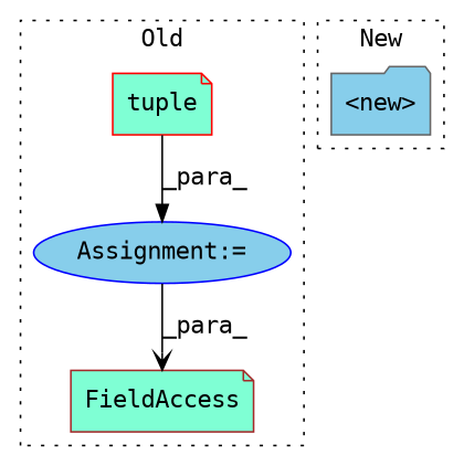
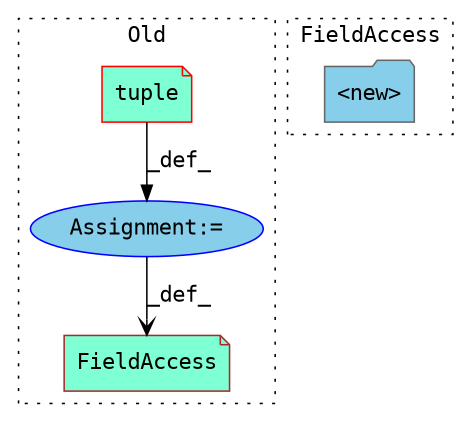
  digraph {
    fontname="DejaVu Sans Mono"
    node [shape=note style=filled fillcolor=aquamarine fontname="DejaVu Sans Mono"]
    edge [fontname="DejaVu Sans Mono"]
    n1 [a=32 l="6,1" label=tuple s="5352,5363" color=red]
    n2 [a=7 l=1 label="Assignment:=" s=5351 shape=ellipse fillcolor=skyblue color=blue]
    n3 [a=22 l=10 label=FieldAccess s=5501 color=brown]
    n4 [a=46 l="6,2" label="<new>" s="6026,6058" shape=folder fillcolor=skyblue color=gray40]
    subgraph cluster_1 {
      label=Old
      style=dotted
      n1
      n2
      n3
    }
    subgraph cluster_2 {
-     label=New
+     label=FieldAccess
      style=dotted
      n4
    }
-   n1 -> n2 [label=_para_ arrowhead=normal]
-   n2 -> n3 [label=_para_ arrowhead=vee]
+   n1 -> n2 [label=_def_ arrowhead=normal]
+   n2 -> n3 [label=_def_ arrowhead=vee]
  }
